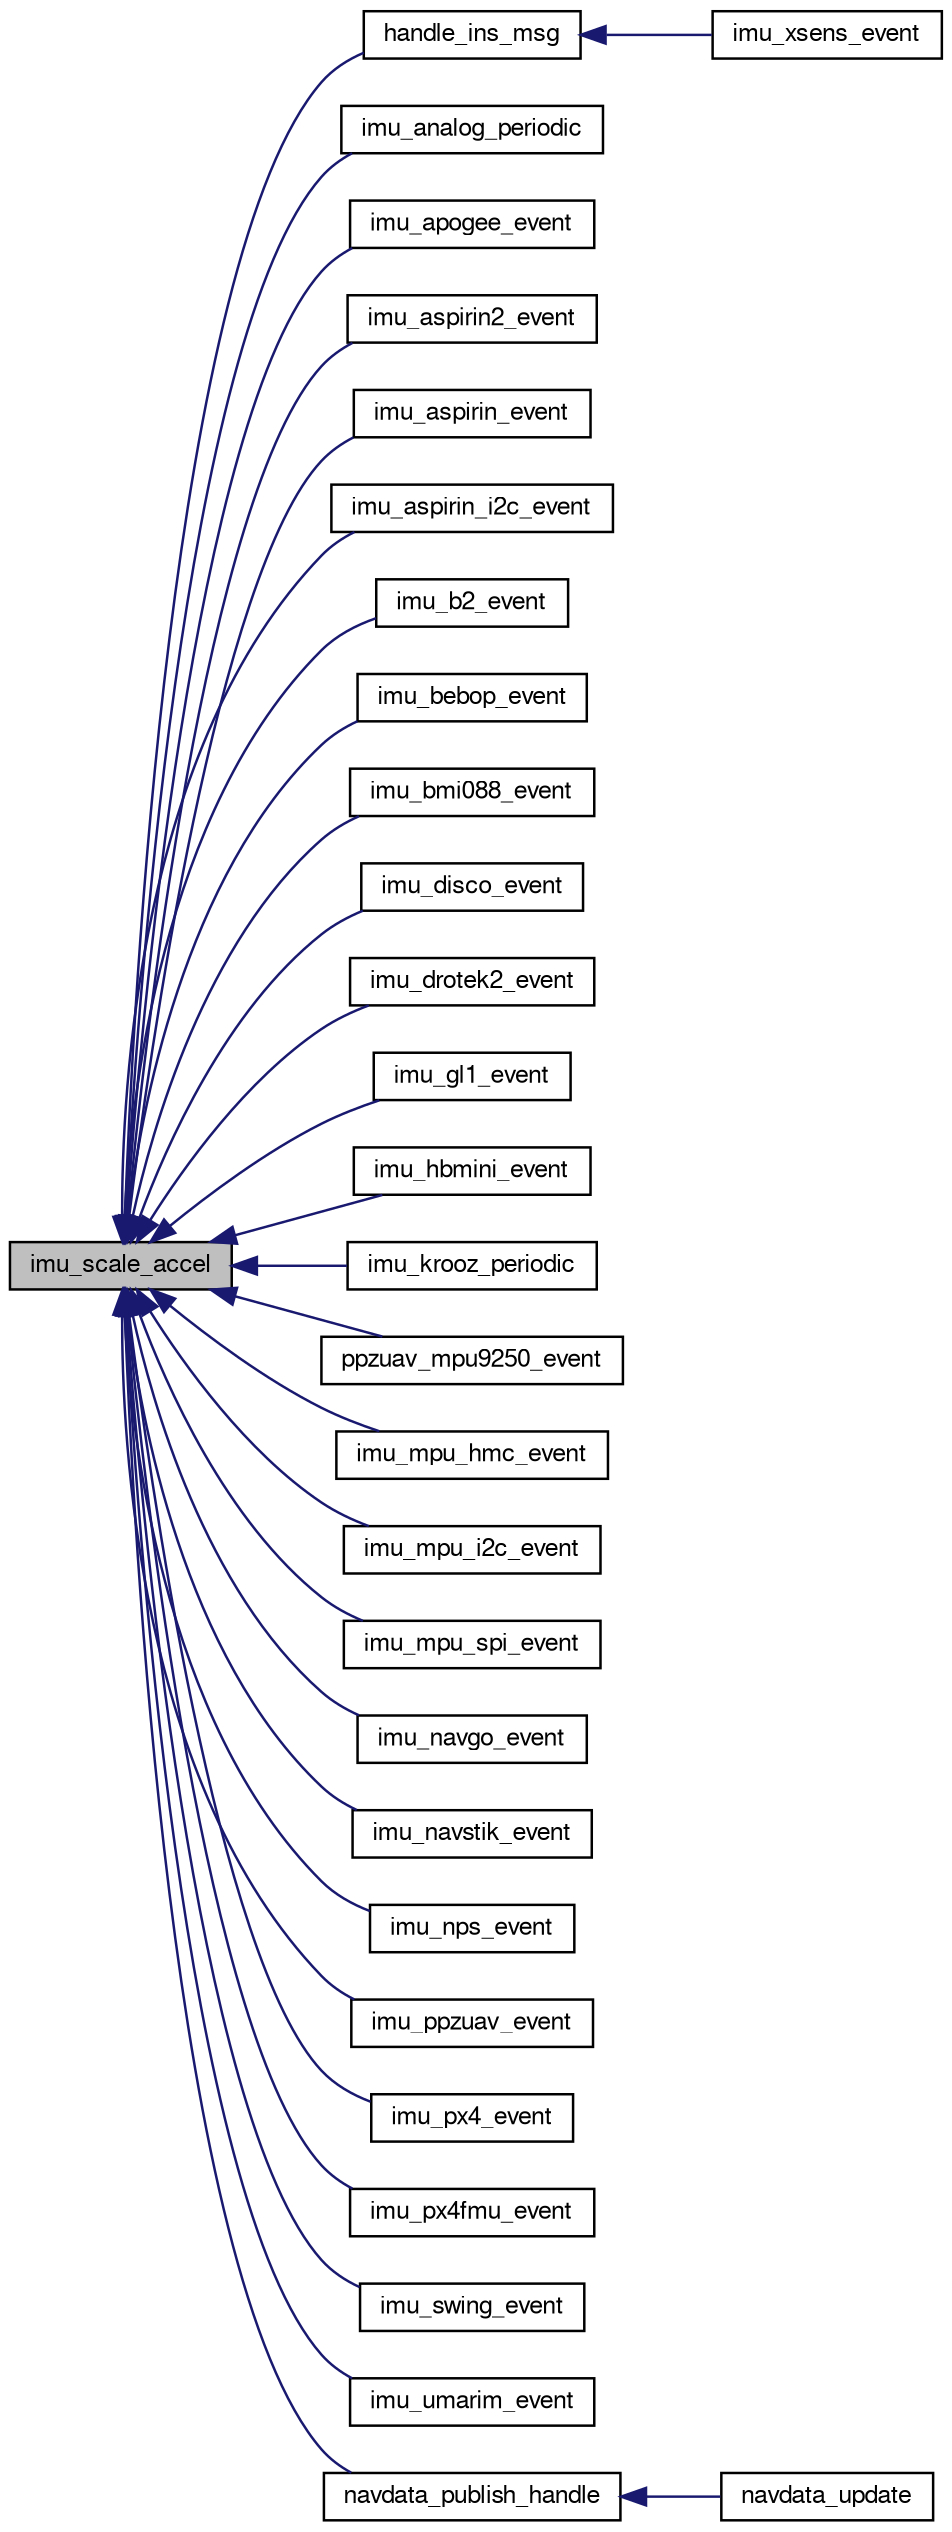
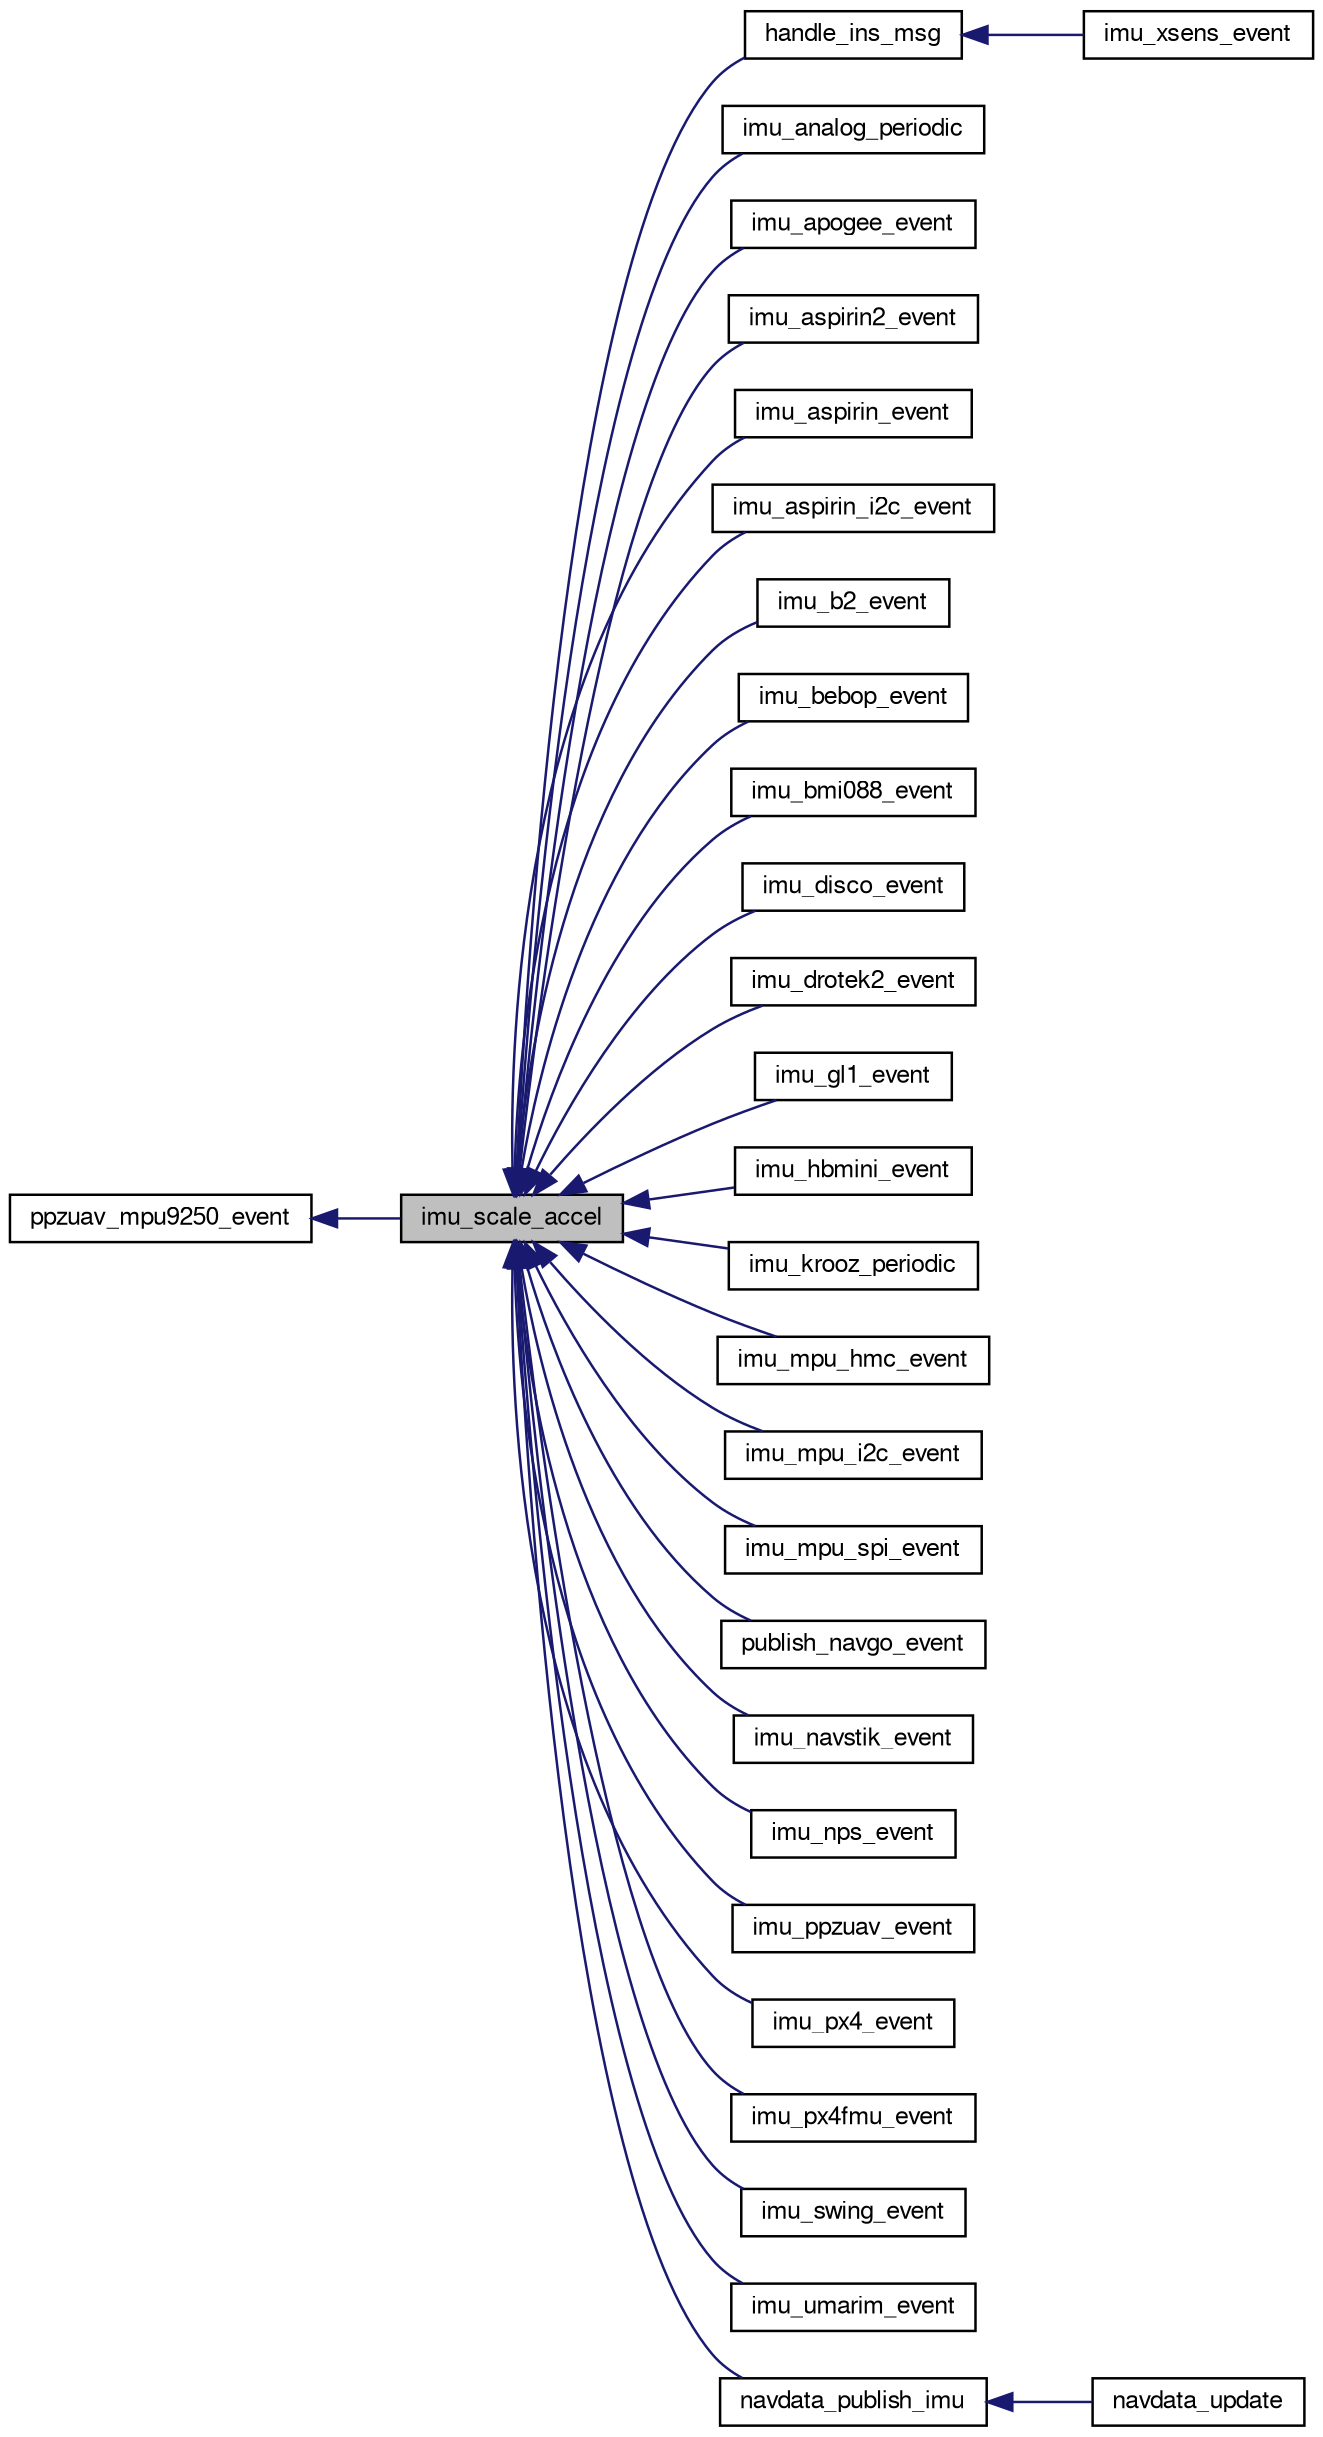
  digraph {
    rankdir=LR
    node [color=black fillcolor=white fontname=FreeSans fontsize=10 shape=record style=filled]
    edge [color=midnightblue dir=back fontname=FreeSans fontsize=10 labelfontname=FreeSans labelfontsize=10 style=solid]
    n1 [fillcolor=grey75 fontcolor=black height=0.2 label=imu_scale_accel width=0.4]
    n2 [height=0.2 label=handle_ins_msg width=0.4]
    n3 [height=0.2 label=imu_analog_periodic width=0.4]
    n4 [height=0.2 label=imu_apogee_event width=0.4]
    n5 [height=0.2 label=imu_aspirin2_event width=0.4]
    n6 [height=0.2 label=imu_aspirin_event width=0.4]
    n7 [height=0.2 label=imu_aspirin_i2c_event width=0.4]
    n8 [height=0.2 label=imu_b2_event width=0.4]
    n9 [height=0.2 label=imu_bebop_event width=0.4]
    n10 [height=0.2 label=imu_bmi088_event width=0.4]
    n11 [height=0.2 label=imu_disco_event width=0.4]
    n12 [height=0.2 label=imu_drotek2_event width=0.4]
    n13 [height=0.2 label=imu_gl1_event width=0.4]
    n14 [height=0.2 label=imu_hbmini_event width=0.4]
    n15 [height=0.2 label=imu_krooz_periodic width=0.4]
    n16 [height=0.2 label=ppzuav_mpu9250_event width=0.4]
    n17 [height=0.2 label=imu_mpu_hmc_event width=0.4]
    n18 [height=0.2 label=imu_mpu_i2c_event width=0.4]
    n19 [height=0.2 label=imu_mpu_spi_event width=0.4]
-   n20 [height=0.2 label=imu_navgo_event width=0.4]
+   n20 [height=0.2 label=publish_navgo_event width=0.4]
    n21 [height=0.2 label=imu_navstik_event width=0.4]
    n22 [height=0.2 label=imu_nps_event width=0.4]
    n23 [height=0.2 label=imu_ppzuav_event width=0.4]
    n24 [height=0.2 label=imu_px4_event width=0.4]
    n25 [height=0.2 label=imu_px4fmu_event width=0.4]
    n26 [height=0.2 label=imu_swing_event width=0.4]
    n27 [height=0.2 label=imu_umarim_event width=0.4]
-   n28 [height=0.2 label=navdata_publish_handle width=0.4]
+   n28 [height=0.2 label=navdata_publish_imu width=0.4]
    n29 [height=0.2 label=imu_xsens_event width=0.4]
    n30 [height=0.2 label=navdata_update width=0.4]
    n1 -> n2
    n1 -> n3
    n1 -> n4
    n1 -> n5
    n1 -> n6
    n1 -> n7
    n1 -> n8
    n1 -> n9
    n1 -> n10
    n1 -> n11
    n1 -> n12
    n1 -> n13
    n1 -> n14
    n1 -> n15
-   n1 -> n16
+   n16 -> n1
    n1 -> n17
    n1 -> n18
    n1 -> n19
    n1 -> n20
    n1 -> n21
    n1 -> n22
    n1 -> n23
    n1 -> n24
    n1 -> n25
    n1 -> n26
    n1 -> n27
    n1 -> n28
    n2 -> n29
    n28 -> n30
  }
